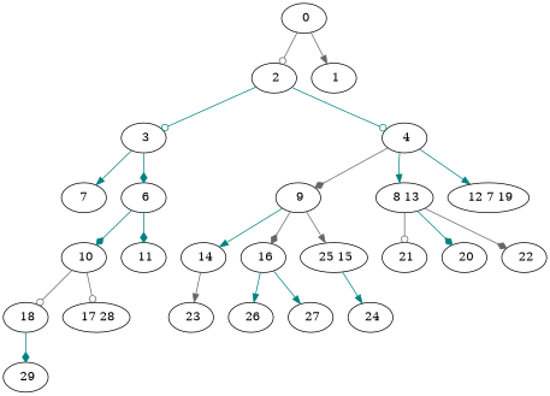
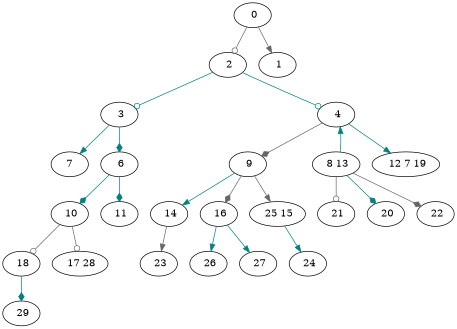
  digraph {
    edge [arrowhead=normal color=teal]
    " 0"
    " 2"
    " 1"
    " 3"
    " 4"
    n6 [label=7]
    " 6"
    " 9"
    " 8 13"
    " 12 7 19"
    " 10"
    " 11"
    " 14"
    " 16"
    " 25 15"
    " 21"
    " 20"
    " 22"
    " 18"
    " 17 28"
    " 23"
    " 26"
    " 27"
    " 24"
    " 29"
    " 0" -> " 2" [arrowhead=odot color=gray40]
    " 0" -> " 1" [color=gray40]
    " 2" -> " 3" [arrowhead=odot]
    " 2" -> " 4" [arrowhead=odot]
    " 3" -> n6
    " 3" -> " 6" [arrowhead=diamond]
    " 4" -> " 9" [arrowhead=diamond color=gray40]
-   " 4" -> " 8 13"
+   " 8 13" -> " 4"
    " 4" -> " 12 7 19"
    " 6" -> " 10" [arrowhead=diamond]
    " 6" -> " 11" [arrowhead=diamond]
    " 9" -> " 14"
    " 9" -> " 16" [arrowhead=diamond color=gray40]
    " 9" -> " 25 15" [color=gray40]
    " 8 13" -> " 21" [arrowhead=odot color=gray40]
    " 8 13" -> " 20" [arrowhead=diamond]
    " 8 13" -> " 22" [arrowhead=diamond color=gray40]
    " 10" -> " 18" [arrowhead=odot color=gray40]
    " 10" -> " 17 28" [arrowhead=odot color=gray40]
    " 14" -> " 23" [color=gray40]
    " 16" -> " 26"
    " 16" -> " 27"
    " 25 15" -> " 24"
    " 18" -> " 29" [arrowhead=diamond]
  }
